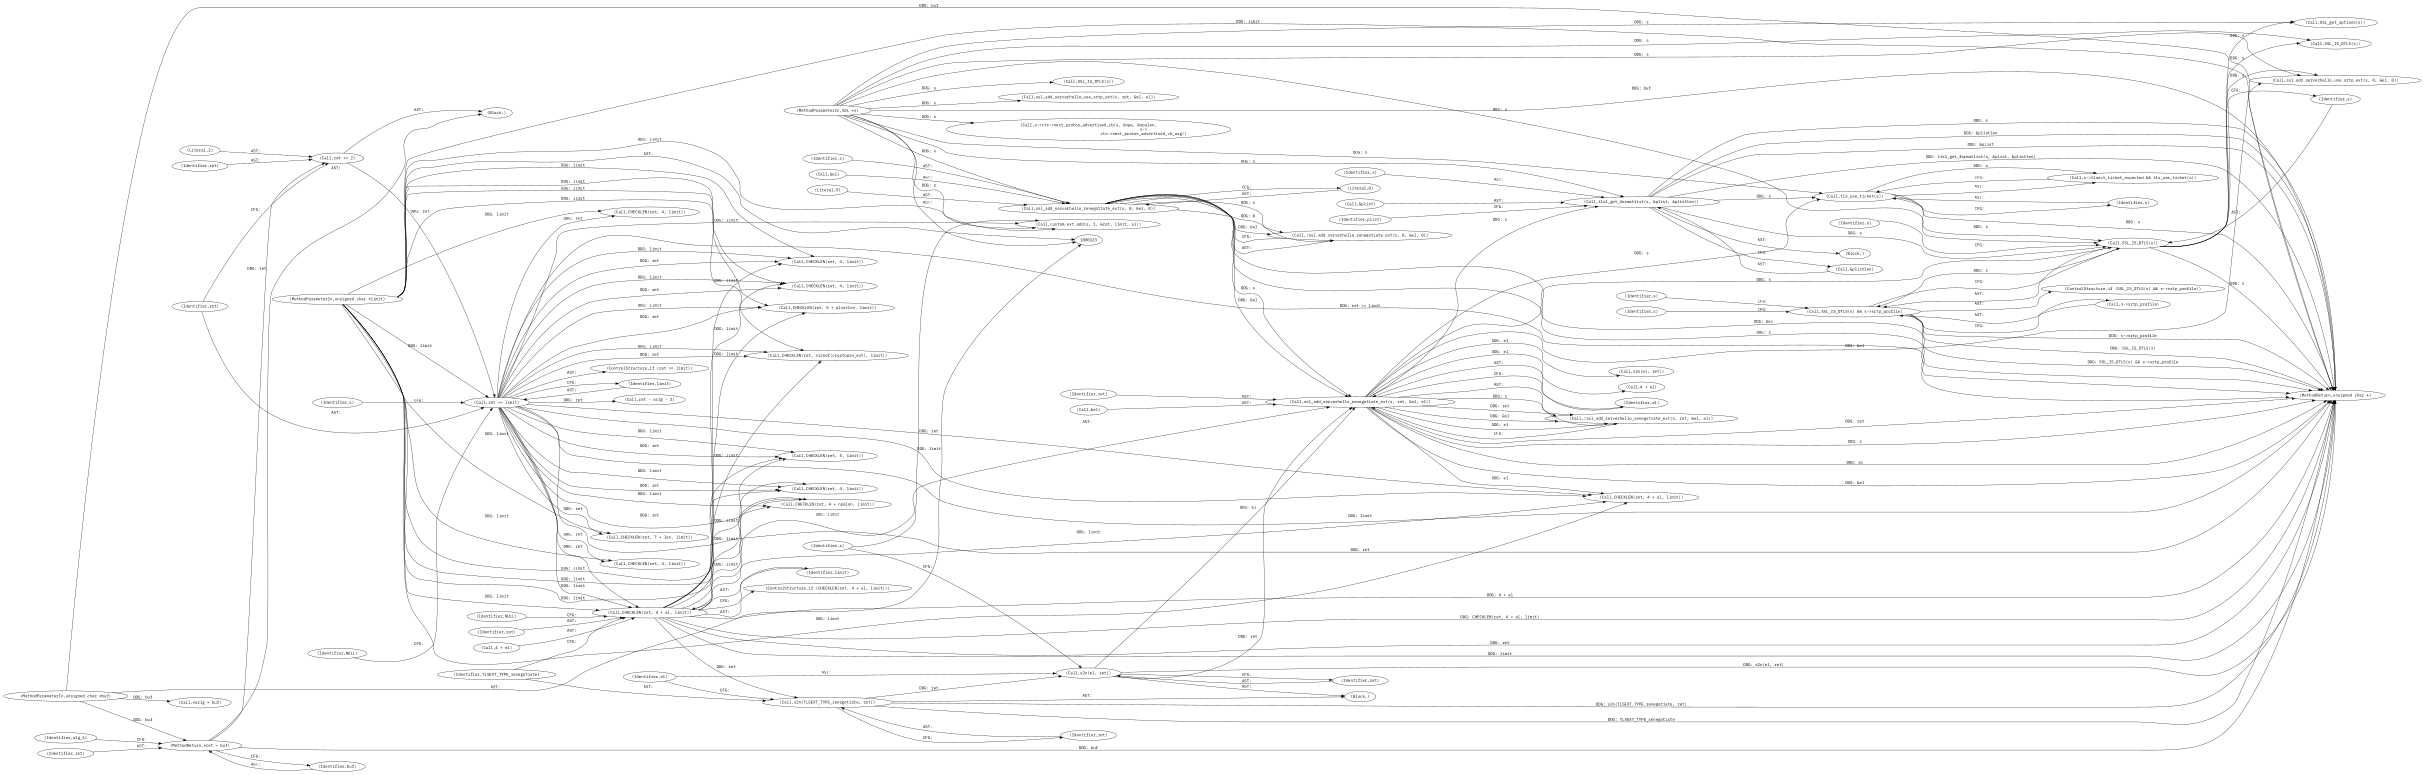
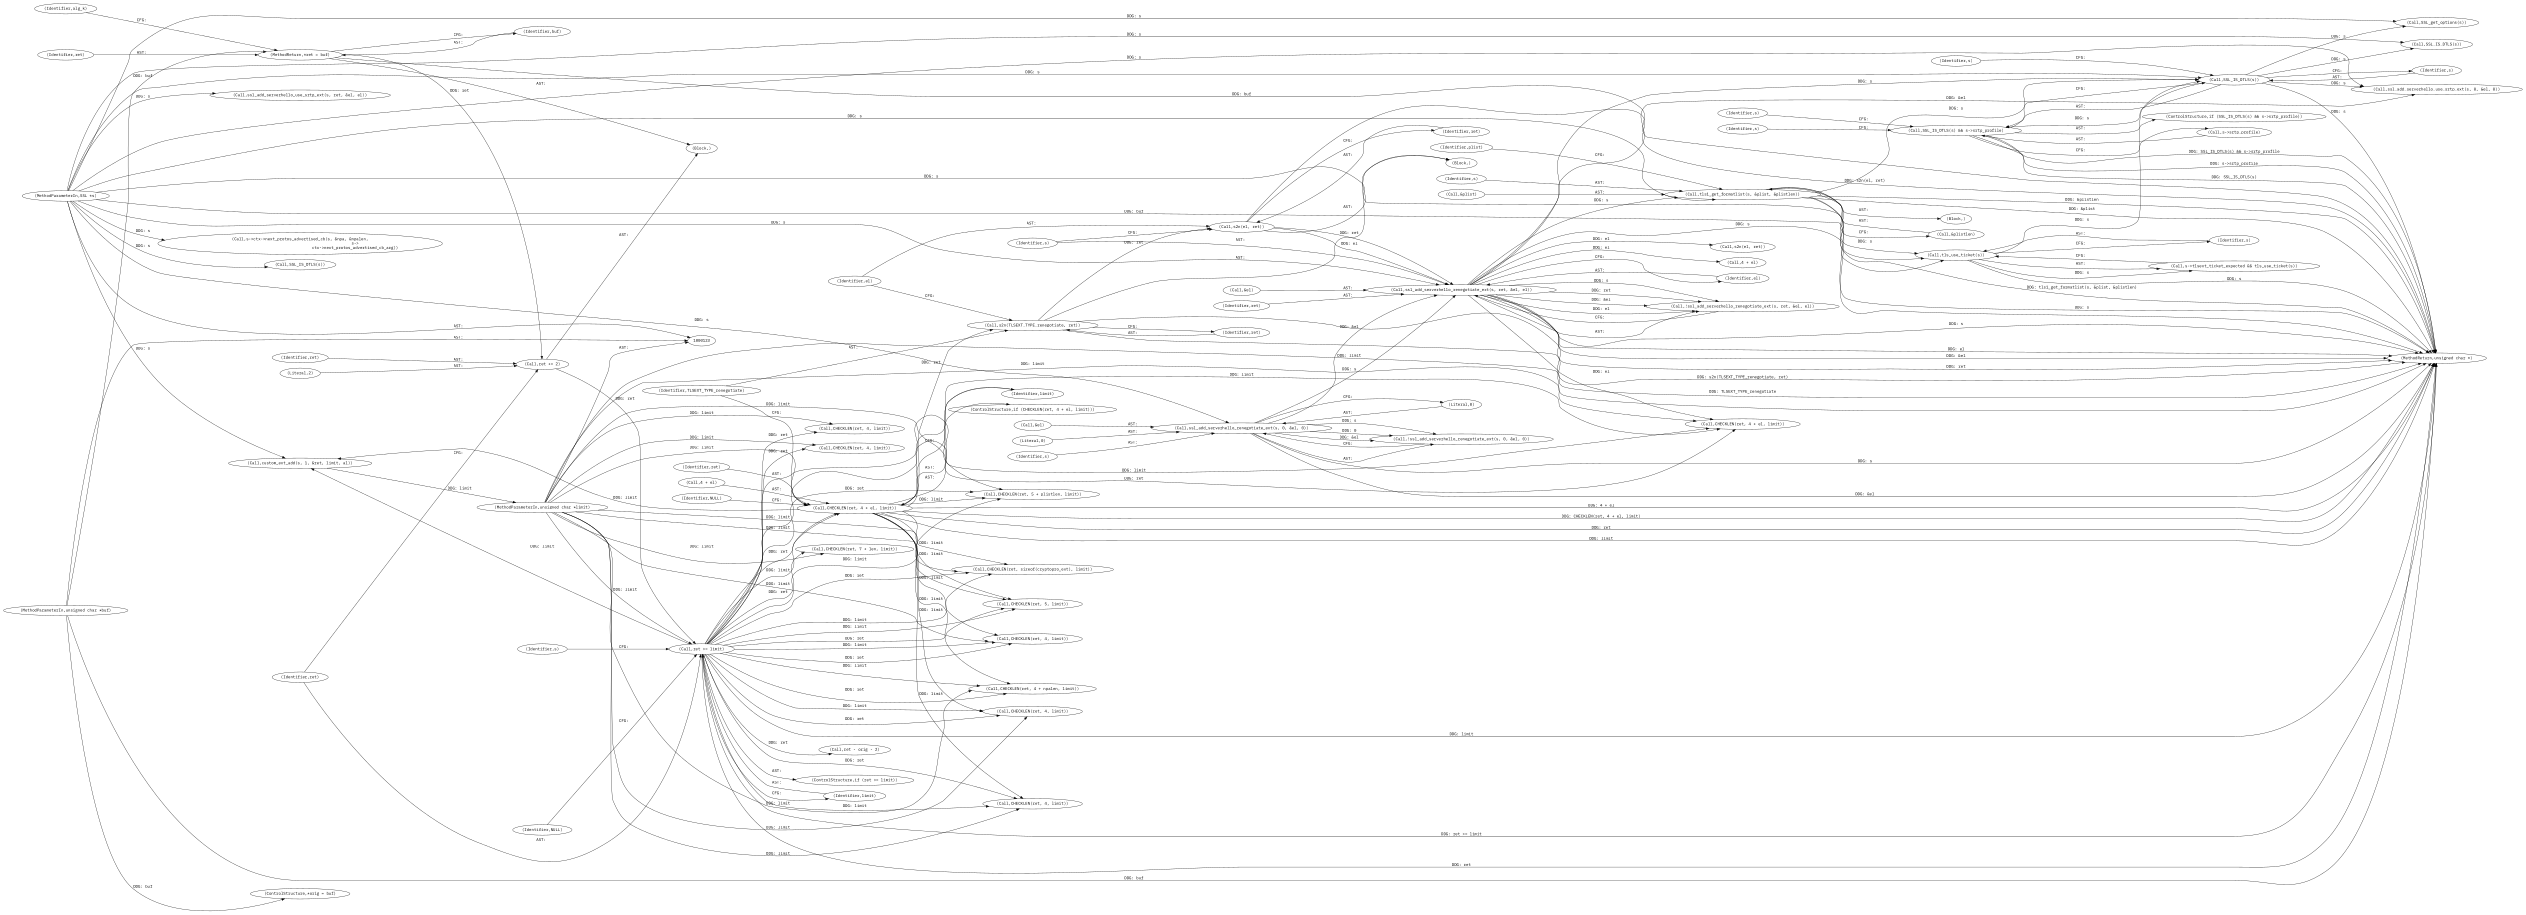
  digraph {
    fontname="IBM Plex Mono"
    rankdir=LR
    node [fontname="IBM Plex Mono"]
    edge [fontname="IBM Plex Mono"]
    n1 [label="(Call,SSL_IS_DTLS(s) && s->srtp_profile)"]
    n2 [label="(Call,SSL_IS_DTLS(s))"]
    n3 [label="(ControlStructure,if (SSL_IS_DTLS(s) && s->srtp_profile))"]
    n4 [label="(Call,s->srtp_profile)"]
    n5 [label="(MethodReturn,unsigned char *)"]
    n6 [label="(Identifier,s)"]
    n7 [label="(Call,SSL_get_options(s))"]
    n8 [label="(Call,SSL_IS_DTLS(s))"]
    n9 [label="(Call,ssl_add_serverhello_use_srtp_ext(s, 0, &el, 0))"]
    n10 [label="(Call,ssl_add_serverhello_renegotiate_ext(s, ret, &el, el))"]
    n11 [label="(Call,tls1_get_formatlist(s, &plist, &plistlen))"]
    n12 [label="(Call,tls_use_ticket(s))"]
    n13 [label="(Call,s2n(el, ret))"]
    n14 [label="(Call,CHECKLEN(ret, 4 + el, limit))"]
    n15 [label="(Call,4 + el)"]
    n16 [label="(Identifier,el)"]
    n17 [label="(Call,!ssl_add_serverhello_renegotiate_ext(s, ret, &el, el))"]
    n18 [label="(Block,)"]
    n19 [label="(Call,&plistlen)"]
    n20 [label="(Call,s->tlsext_ticket_expected && tls_use_ticket(s))"]
    n21 [label="(Identifier,s)"]
    n22 [label="(Call,ssl_add_serverhello_renegotiate_ext(s, 0, &el, 0))"]
    n23 [label="(Call,!ssl_add_serverhello_renegotiate_ext(s, 0, &el, 0))"]
    n24 [label="(Literal,0)"]
    n25 [label="(MethodParameterIn,SSL *s)"]
    n26 [label="(Call,custom_ext_add(s, 1, &ret, limit, al))"]
    n27 [label="(Call,ssl_add_serverhello_use_srtp_ext(s, ret, &el, el))"]
    n28 [label="(Call,s->ctx->next_protos_advertised_cb(s, &npa, &npalen,\n                                              s->\n                                              ctx->next_protos_advertised_cb_arg))"]
    n29 [label="(Call,SSL_IS_DTLS(s))"]
    1000123
    n31 [label="(Call,s2n(el, ret))"]
    n32 [label="(Identifier,ret)"]
    n33 [label="(Block,)"]
    n34 [label="(Call,s2n(TLSEXT_TYPE_renegotiate, ret))"]
    n35 [label="(Identifier,ret)"]
    n36 [label="(Call,CHECKLEN(ret, 4 + el, limit))"]
    n37 [label="(Identifier,limit)"]
    n38 [label="(Call,CHECKLEN(ret, sizeof(cryptopro_ext), limit))"]
    n39 [label="(Call,CHECKLEN(ret, 5, limit))"]
    n40 [label="(ControlStructure,if (CHECKLEN(ret, 4 + el, limit)))"]
    n41 [label="(Call,CHECKLEN(ret, 4, limit))"]
    n42 [label="(Call,CHECKLEN(ret, 4 + npalen, limit))"]
    n43 [label="(Call,CHECKLEN(ret, 4, limit))"]
    n44 [label="(Call,CHECKLEN(ret, 4, limit))"]
    n45 [label="(Call,CHECKLEN(ret, 5 + plistlen, limit))"]
    n46 [label="(Call,ret >= limit)"]
    n47 [label="(Call,CHECKLEN(ret, 7 + len, limit))"]
    n48 [label="(ControlStructure,if (ret >= limit))"]
    n49 [label="(Identifier,limit)"]
    n50 [label="(Call,CHECKLEN(ret, 4, limit))"]
    n51 [label="(Call,CHECKLEN(ret, 4, limit))"]
    n52 [label="(Call,ret - orig - 2)"]
    n53 [label="(Call,ret += 2)"]
    n54 [label="(Block,)"]
    n55 [label="(Literal,2)"]
    n56 [label="(MethodReturn,*ret = buf)"]
    n57 [label="(Identifier,buf)"]
    n58 [label="(MethodParameterIn,unsigned char *buf)"]
-   n59 [label="(Call,*orig = buf)"]
+   n59 [label="(ControlStructure,*orig = buf)"]
    n60 [label="(MethodParameterIn,unsigned char *limit)"]
    n61 [label="(Literal,0)"]
    n62 [label="(Identifier,ret)"]
    n63 [label="(Identifier,TLSEXT_TYPE_renegotiate)"]
    n64 [label="(Identifier,s)"]
    n65 [label="(Call,&plist)"]
    n66 [label="(Identifier,ret)"]
    n67 [label="(Identifier,s)"]
    n68 [label="(Identifier,s)"]
    n69 [label="(Identifier,plist)"]
    n70 [label="(Identifier,s)"]
    n71 [label="(Identifier,s)"]
    n72 [label="(Call,&el)"]
    n73 [label="(Call,4 + el)"]
    n74 [label="(Identifier,NULL)"]
    n75 [label="(Identifier,s)"]
    n76 [label="(Call,&el)"]
    n77 [label="(Identifier,ret)"]
    n78 [label="(Identifier,ret)"]
    n79 [label="(Identifier,s)"]
    n80 [label="(Identifier,alg_k)"]
    n81 [label="(Identifier,NULL)"]
    n82 [label="(Identifier,ret)"]
    n83 [label="(Identifier,el)"]
    n1 -> n2 [label="CFG: "]
    n1 -> n3 [label="AST: "]
    n1 -> n4 [label="CFG: "]
    n1 -> n5 [label="DDG: SSL_IS_DTLS(s) && s->srtp_profile"]
    n1 -> n5 [label="DDG: s->srtp_profile"]
    n1 -> n5 [label="DDG: SSL_IS_DTLS(s)"]
    n2 -> n1 [label="AST: "]
    n2 -> n1 [label="DDG: s"]
    n2 -> n5 [label="DDG: s"]
    n2 -> n6 [label="CFG: "]
    n2 -> n7 [label="DDG: s"]
    n2 -> n8 [label="DDG: s"]
    n2 -> n9 [label="DDG: s"]
    n4 -> n1 [label="AST: "]
    n6 -> n2 [label="AST: "]
    n10 -> n2 [label="DDG: s"]
    n10 -> n5 [label="DDG: ret"]
    n10 -> n5 [label="DDG: s"]
    n10 -> n5 [label="DDG: el"]
    n10 -> n5 [label="DDG: &el"]
    n10 -> n9 [label="DDG: &el"]
    n10 -> n11 [label="DDG: s"]
    n10 -> n12 [label="DDG: s"]
    n10 -> n13 [label="DDG: el"]
    n10 -> n14 [label="DDG: el"]
    n10 -> n15 [label="DDG: el"]
    n10 -> n16 [label="CFG: "]
    n10 -> n17 [label="AST: "]
    n10 -> n17 [label="DDG: s"]
    n10 -> n17 [label="DDG: ret"]
    n10 -> n17 [label="DDG: &el"]
    n10 -> n17 [label="DDG: el"]
    n11 -> n2 [label="DDG: s"]
    n11 -> n5 [label="DDG: s"]
    n11 -> n5 [label="DDG: &plistlen"]
    n11 -> n5 [label="DDG: &plist"]
    n11 -> n5 [label="DDG: tls1_get_formatlist(s, &plist, &plistlen)"]
    n11 -> n12 [label="DDG: s"]
    n11 -> n18 [label="AST: "]
    n11 -> n19 [label="CFG: "]
    n12 -> n2 [label="DDG: s"]
    n12 -> n5 [label="DDG: s"]
    n12 -> n20 [label="AST: "]
    n12 -> n20 [label="DDG: s"]
    n12 -> n21 [label="CFG: "]
    n16 -> n10 [label="AST: "]
    n17 -> n10 [label="CFG: "]
    n19 -> n11 [label="AST: "]
    n20 -> n12 [label="CFG: "]
    n21 -> n12 [label="AST: "]
    n22 -> n5 [label="DDG: &el"]
    n22 -> n5 [label="DDG: s"]
    n22 -> n10 [label="DDG: s"]
    n22 -> n10 [label="DDG: &el"]
    n22 -> n23 [label="AST: "]
    n22 -> n23 [label="DDG: s"]
    n22 -> n23 [label="DDG: 0"]
    n22 -> n23 [label="DDG: &el"]
    n22 -> n24 [label="CFG: "]
    n23 -> n22 [label="CFG: "]
    n24 -> n22 [label="AST: "]
    n25 -> n2 [label="DDG: s"]
    n25 -> n5 [label="DDG: buf"]
    n25 -> n7 [label="DDG: s"]
    n25 -> n8 [label="DDG: s"]
    n25 -> n9 [label="DDG: s"]
+   n25 -> n10 [label="DDG: s"]
    n25 -> n11 [label="DDG: s"]
    n25 -> n12 [label="DDG: s"]
    n25 -> n22 [label="DDG: s"]
    n25 -> n26 [label="DDG: s"]
    n25 -> n27 [label="DDG: s"]
    n25 -> n28 [label="DDG: s"]
    n25 -> n29 [label="DDG: s"]
    n25 -> 1000123 [label="AST: "]
    n31 -> n5 [label="DDG: s2n(el, ret)"]
    n31 -> n10 [label="DDG: ret"]
    n31 -> n10 [label="DDG: el"]
    n31 -> n32 [label="CFG: "]
    n31 -> n33 [label="AST: "]
    n32 -> n31 [label="AST: "]
    n34 -> n5 [label="DDG: s2n(TLSEXT_TYPE_renegotiate, ret)"]
    n34 -> n5 [label="DDG: TLSEXT_TYPE_renegotiate"]
    n34 -> n31 [label="DDG: ret"]
    n34 -> n33 [label="AST: "]
    n34 -> n35 [label="CFG: "]
    n35 -> n34 [label="AST: "]
    n36 -> n5 [label="DDG: 4 + el"]
    n36 -> n5 [label="DDG: CHECKLEN(ret, 4 + el, limit)"]
    n36 -> n5 [label="DDG: ret"]
    n36 -> n5 [label="DDG: limit"]
    n36 -> n14 [label="DDG: limit"]
    n36 -> n26 [label="DDG: limit"]
    n36 -> n34 [label="DDG: ret"]
    n36 -> n37 [label="CFG: "]
    n36 -> n38 [label="DDG: limit"]
    n36 -> n39 [label="DDG: limit"]
    n36 -> n40 [label="AST: "]
    n36 -> n41 [label="DDG: limit"]
    n36 -> n42 [label="DDG: limit"]
    n36 -> n43 [label="DDG: limit"]
    n36 -> n44 [label="DDG: limit"]
    n36 -> n45 [label="DDG: limit"]
    n37 -> n36 [label="AST: "]
    n46 -> n5 [label="DDG: ret >= limit"]
    n46 -> n5 [label="DDG: limit"]
    n46 -> n5 [label="DDG: ret"]
    n46 -> n14 [label="DDG: ret"]
    n46 -> n14 [label="DDG: limit"]
    n46 -> n26 [label="DDG: limit"]
    n46 -> n36 [label="DDG: ret"]
    n46 -> n36 [label="DDG: limit"]
    n46 -> n38 [label="DDG: ret"]
    n46 -> n38 [label="DDG: limit"]
    n46 -> n39 [label="DDG: ret"]
    n46 -> n39 [label="DDG: limit"]
    n46 -> n41 [label="DDG: ret"]
    n46 -> n41 [label="DDG: limit"]
    n46 -> n42 [label="DDG: ret"]
    n46 -> n42 [label="DDG: limit"]
    n46 -> n43 [label="DDG: ret"]
    n46 -> n43 [label="DDG: limit"]
    n46 -> n44 [label="DDG: ret"]
    n46 -> n44 [label="DDG: limit"]
    n46 -> n45 [label="DDG: ret"]
    n46 -> n45 [label="DDG: limit"]
    n46 -> n47 [label="DDG: ret"]
    n46 -> n48 [label="AST: "]
    n46 -> n49 [label="CFG: "]
    n46 -> n50 [label="DDG: ret"]
    n46 -> n51 [label="DDG: ret"]
    n46 -> n52 [label="DDG: ret"]
    n49 -> n46 [label="AST: "]
    n53 -> n46 [label="DDG: ret"]
    n53 -> n54 [label="AST: "]
    n55 -> n53 [label="AST: "]
    n56 -> n5 [label="DDG: buf"]
    n56 -> n53 [label="DDG: ret"]
    n56 -> n54 [label="AST: "]
    n56 -> n57 [label="CFG: "]
    n57 -> n56 [label="AST: "]
    n58 -> n5 [label="DDG: buf"]
    n58 -> 1000123 [label="AST: "]
    n58 -> n56 [label="DDG: buf"]
    n58 -> n59 [label="DDG: buf"]
    n60 -> n5 [label="DDG: limit"]
    n60 -> n14 [label="DDG: limit"]
-   n60 -> n26 [label="DDG: limit"]
+   n26 -> n60 [label="DDG: limit"]
    n60 -> 1000123 [label="AST: "]
    n60 -> n36 [label="DDG: limit"]
    n60 -> n38 [label="DDG: limit"]
    n60 -> n39 [label="DDG: limit"]
    n60 -> n41 [label="DDG: limit"]
    n60 -> n42 [label="DDG: limit"]
    n60 -> n43 [label="DDG: limit"]
    n60 -> n44 [label="DDG: limit"]
    n60 -> n45 [label="DDG: limit"]
    n60 -> n46 [label="DDG: limit"]
    n60 -> n47 [label="DDG: limit"]
    n60 -> n50 [label="DDG: limit"]
    n60 -> n51 [label="DDG: limit"]
    n61 -> n22 [label="AST: "]
    n62 -> n10 [label="AST: "]
    n63 -> n34 [label="AST: "]
    n63 -> n36 [label="CFG: "]
    n64 -> n1 [label="CFG: "]
    n65 -> n11 [label="AST: "]
    n66 -> n53 [label="AST: "]
    n67 -> n22 [label="AST: "]
    n68 -> n2 [label="CFG: "]
    n69 -> n11 [label="CFG: "]
    n70 -> n11 [label="AST: "]
    n71 -> n46 [label="CFG: "]
    n72 -> n22 [label="AST: "]
    n73 -> n36 [label="AST: "]
    n74 -> n36 [label="CFG: "]
    n75 -> n1 [label="CFG: "]
    n76 -> n10 [label="AST: "]
    n77 -> n36 [label="AST: "]
    n78 -> n46 [label="AST: "]
    n78 -> n53 [label="CFG: "]
    n79 -> n10 [label="AST: "]
    n79 -> n31 [label="CFG: "]
    n80 -> n56 [label="CFG: "]
    n81 -> n46 [label="CFG: "]
    n82 -> n56 [label="AST: "]
    n83 -> n31 [label="AST: "]
    n83 -> n34 [label="CFG: "]
  }
